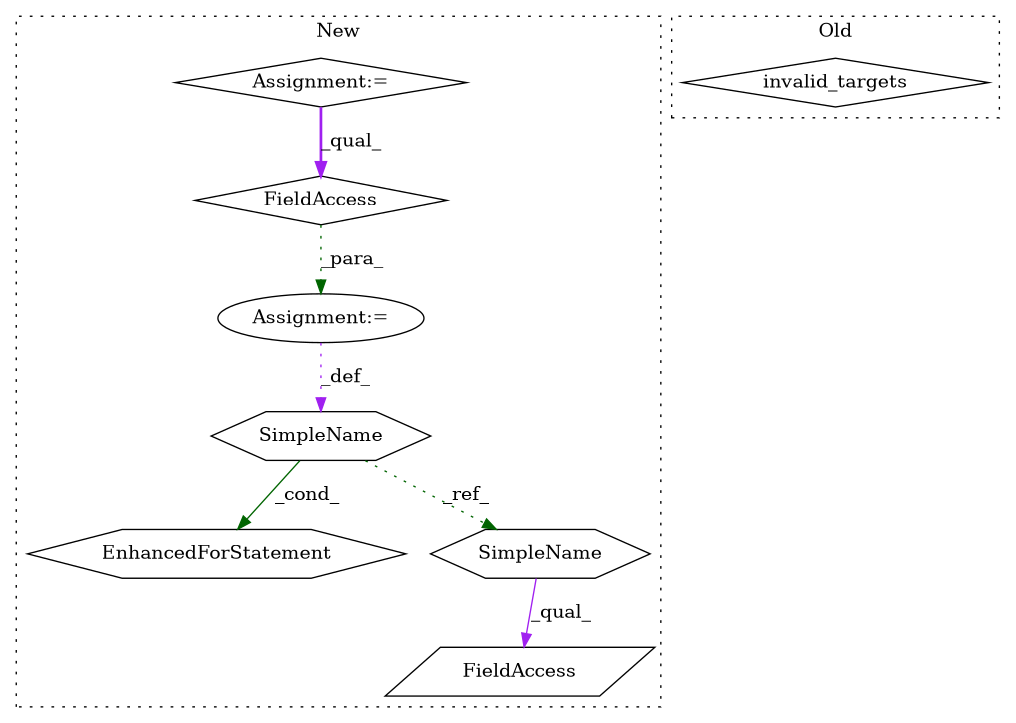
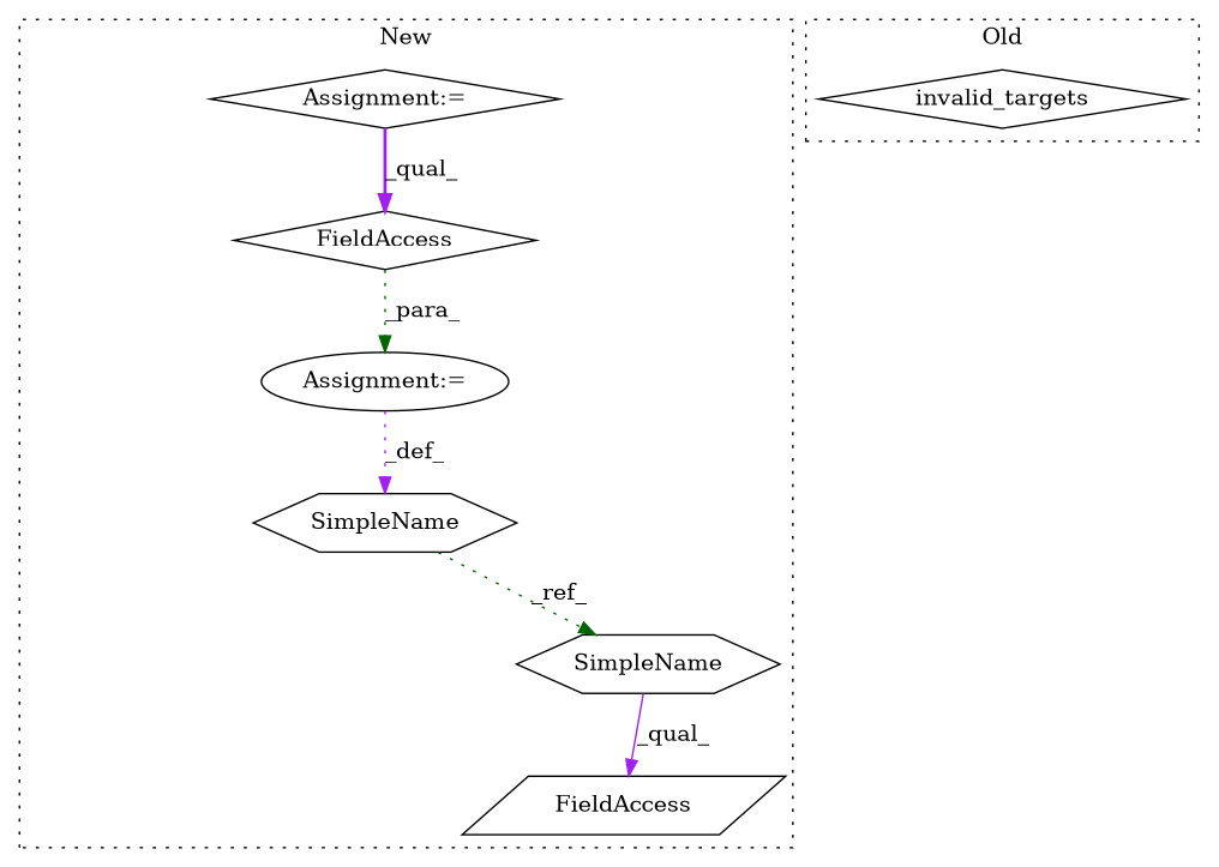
  digraph {
    node [a=42 l="57,2" s="3613,3717" shape=hexagon]
    edge [color=darkgreen style=dotted]
-   n1 [a=70 label=EnhancedForStatement]
    n2 [l=2 label=SimpleName s=3682]
    n3 [a=22 l=10 label=FieldAccess s=3752 shape=parallelogram]
    n4 [a=7 label="Assignment:=" shape=ellipse]
    n5 [a=22 l=30 label=FieldAccess s=3687 shape=diamond]
    n6 [a=7 l=18 label="Assignment:=" s=3558 shape=diamond]
    n7 [l=2 label=SimpleName s=3752]
    n8 [a=32 l=17 label=invalid_targets s=3582 shape=diamond]
    subgraph cluster_1 {
      label=New
      style=dotted
-     n1
      n2
      n3
      n4
      n5
      n6
      n7
    }
    subgraph cluster_2 {
      label=Old
      style=dotted
      n8
    }
-   n2 -> n1 [label=_cond_ style=solid]
    n2 -> n7 [label=_ref_]
    n4 -> n2 [label=_def_ color=purple]
    n5 -> n4 [label=_para_]
    n6 -> n5 [label=_qual_ color=purple style=bold]
    n7 -> n3 [label=_qual_ color=purple style=solid]
  }
